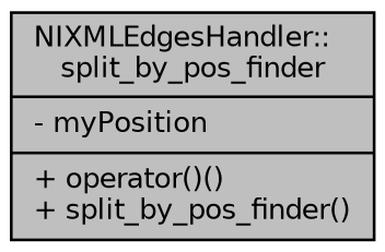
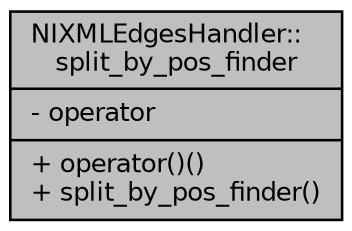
  digraph {
-   n1 [color=black fillcolor=grey75 fontcolor=black fontname=Helvetica fontsize=10 height=0.2 label="{NIXMLEdgesHandler::\lsplit_by_pos_finder\n|- myPosition\l|+ operator()()\l+ split_by_pos_finder()\l}" shape=record style=filled width=0.4]
+   n1 [color=black fillcolor=grey75 fontcolor=black fontname=Helvetica fontsize=10 height=0.2 label="{NIXMLEdgesHandler::\lsplit_by_pos_finder\n|- operator\l|+ operator()()\l+ split_by_pos_finder()\l}" shape=record style=filled width=0.4]
  }
